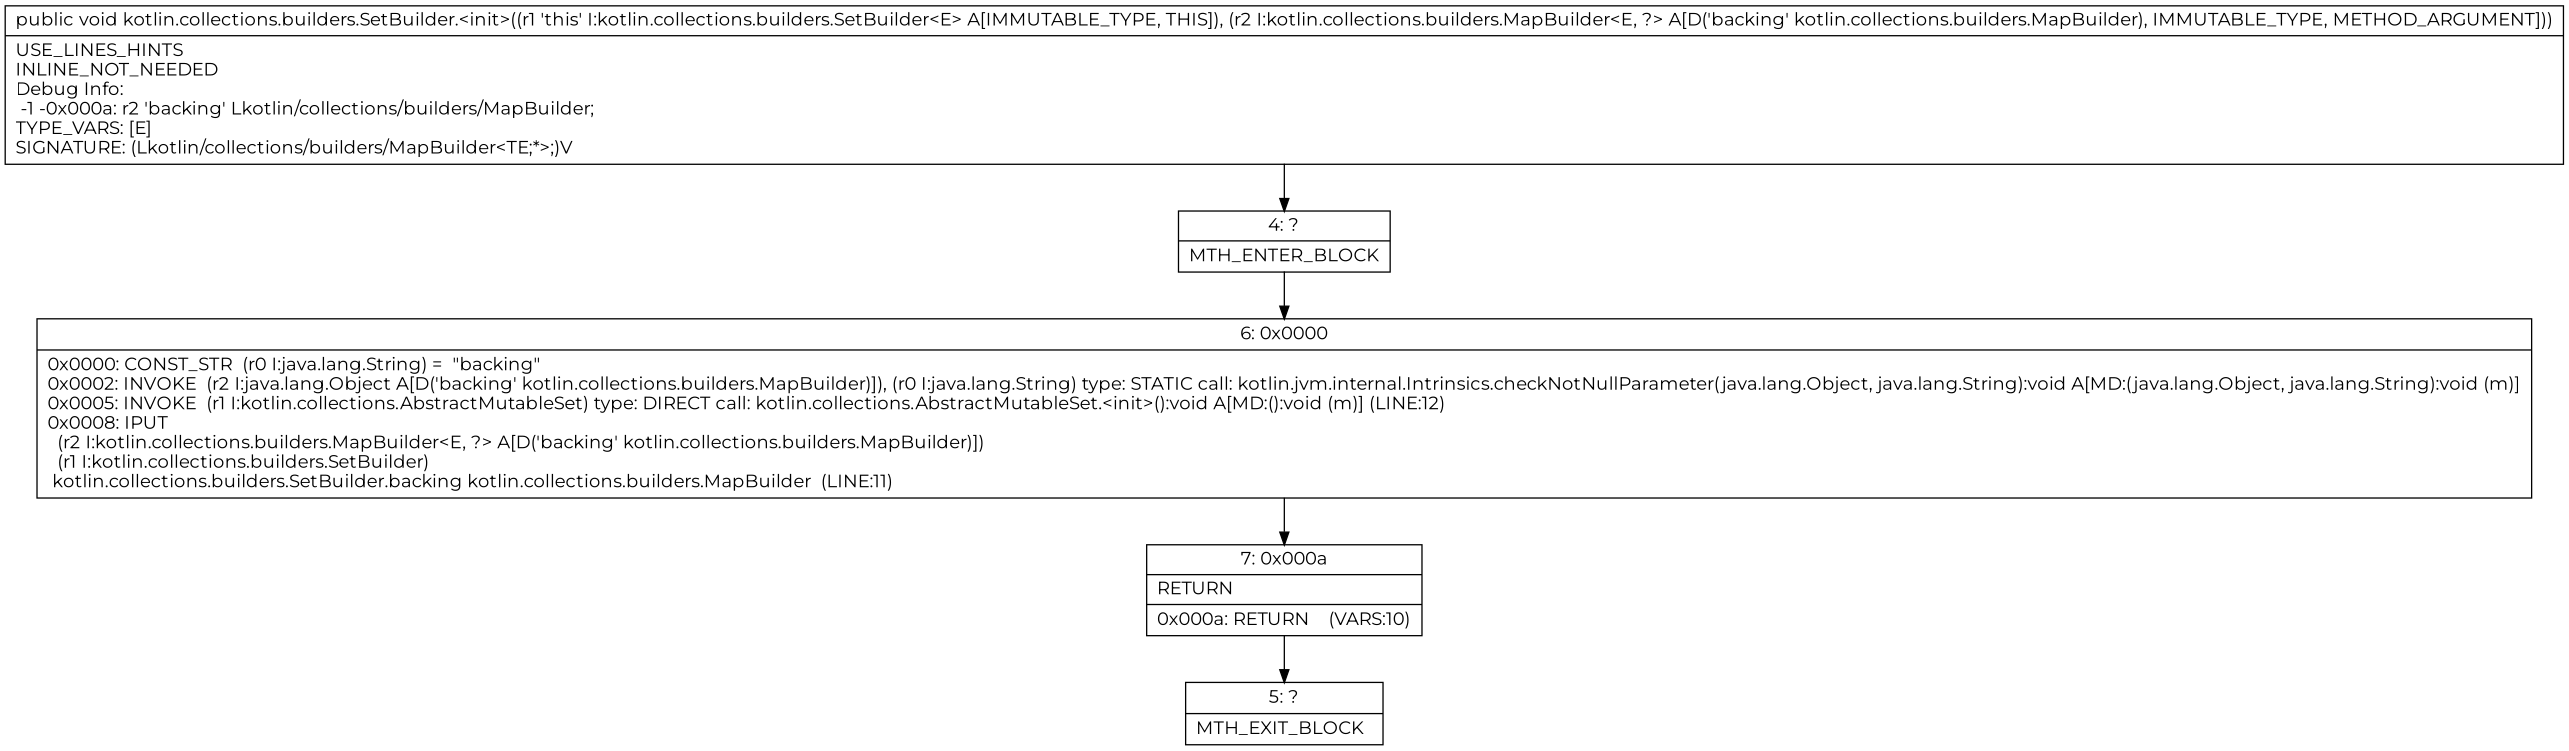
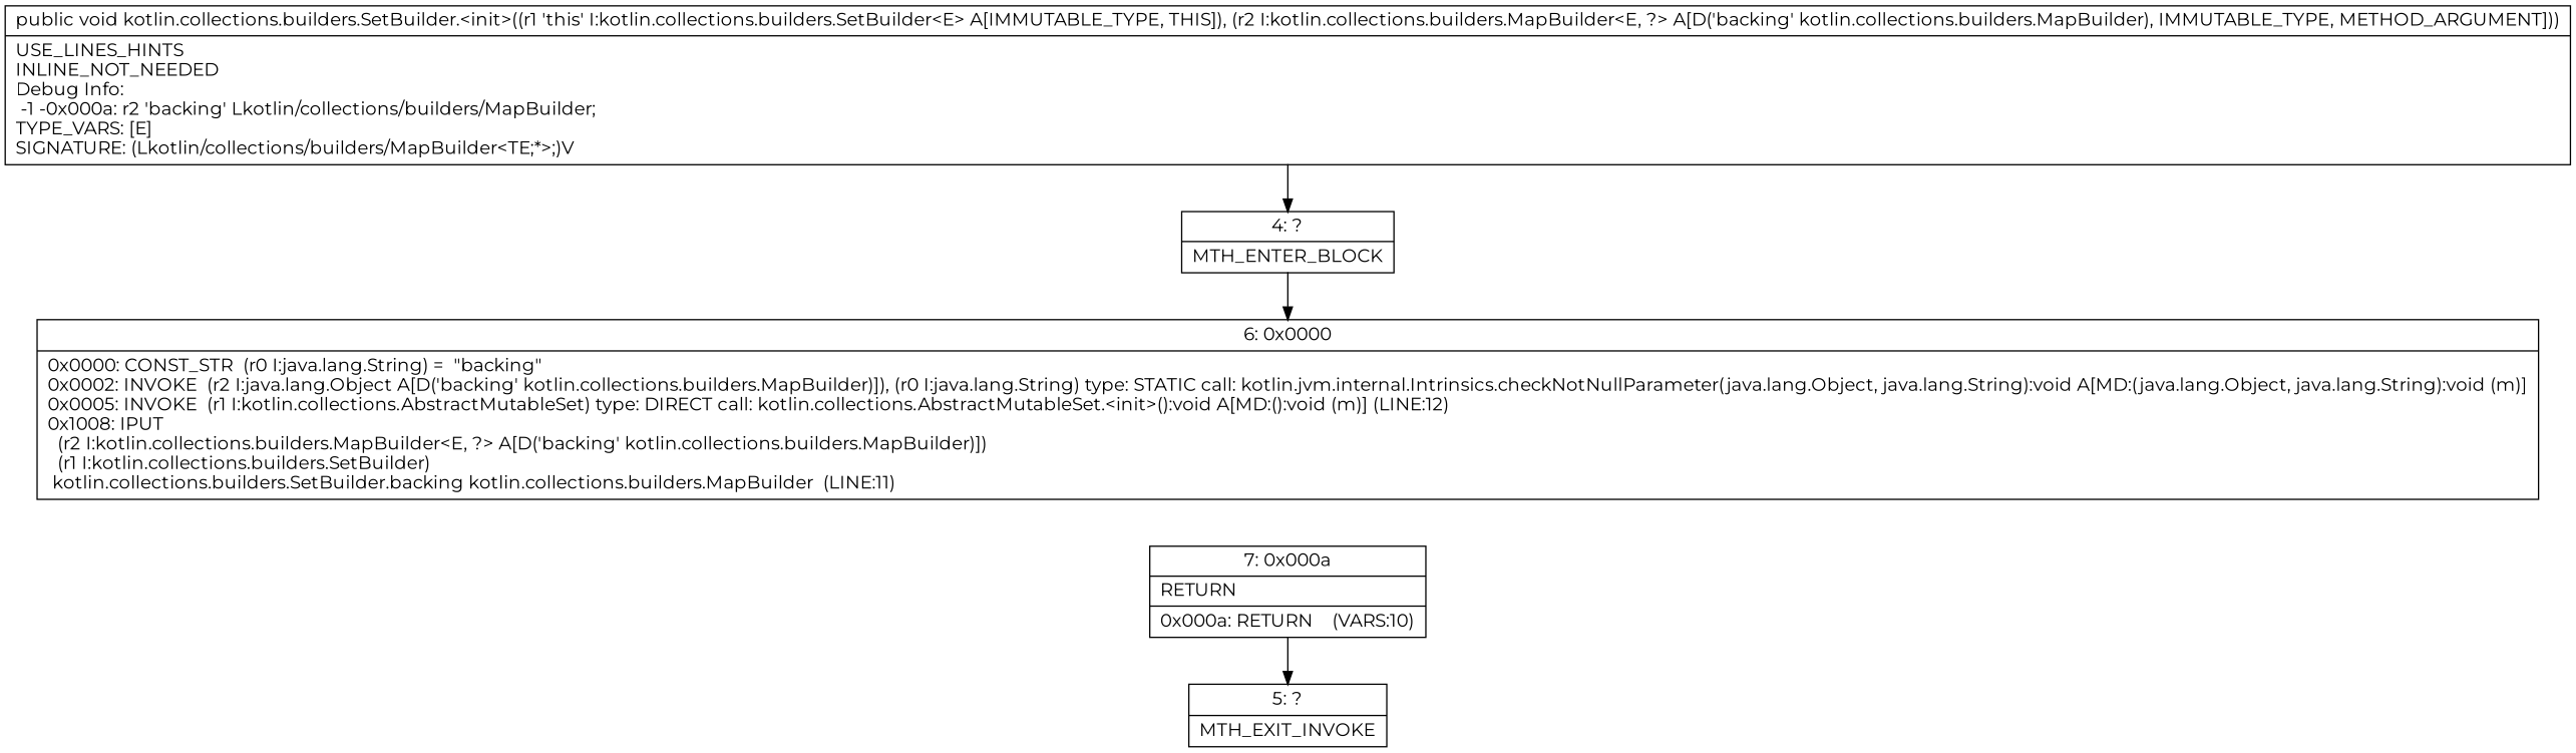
  digraph {
    fontname=Montserrat
    node [fontname=Montserrat shape=record]
    edge [fontname=Montserrat]
    n1 [label="{4\:\ ?|MTH_ENTER_BLOCK\l}"]
-   n2 [label="{6\:\ 0x0000|0x0000: CONST_STR  (r0 I:java.lang.String) =  \"backing\" \l0x0002: INVOKE  (r2 I:java.lang.Object A[D('backing' kotlin.collections.builders.MapBuilder)]), (r0 I:java.lang.String) type: STATIC call: kotlin.jvm.internal.Intrinsics.checkNotNullParameter(java.lang.Object, java.lang.String):void A[MD:(java.lang.Object, java.lang.String):void (m)]\l0x0005: INVOKE  (r1 I:kotlin.collections.AbstractMutableSet) type: DIRECT call: kotlin.collections.AbstractMutableSet.\<init\>():void A[MD:():void (m)] (LINE:12)\l0x0008: IPUT  \l  (r2 I:kotlin.collections.builders.MapBuilder\<E, ?\> A[D('backing' kotlin.collections.builders.MapBuilder)])\l  (r1 I:kotlin.collections.builders.SetBuilder)\l kotlin.collections.builders.SetBuilder.backing kotlin.collections.builders.MapBuilder  (LINE:11)\l}"]
+   n2 [label="{6\:\ 0x0000|0x0000: CONST_STR  (r0 I:java.lang.String) =  \"backing\" \l0x0002: INVOKE  (r2 I:java.lang.Object A[D('backing' kotlin.collections.builders.MapBuilder)]), (r0 I:java.lang.String) type: STATIC call: kotlin.jvm.internal.Intrinsics.checkNotNullParameter(java.lang.Object, java.lang.String):void A[MD:(java.lang.Object, java.lang.String):void (m)]\l0x0005: INVOKE  (r1 I:kotlin.collections.AbstractMutableSet) type: DIRECT call: kotlin.collections.AbstractMutableSet.\<init\>():void A[MD:():void (m)] (LINE:12)\l0x1008: IPUT  \l  (r2 I:kotlin.collections.builders.MapBuilder\<E, ?\> A[D('backing' kotlin.collections.builders.MapBuilder)])\l  (r1 I:kotlin.collections.builders.SetBuilder)\l kotlin.collections.builders.SetBuilder.backing kotlin.collections.builders.MapBuilder  (LINE:11)\l}"]
    n3 [label="{7\:\ 0x000a|RETURN\l|0x000a: RETURN    (VARS:10)\l}"]
-   n4 [label="{5\:\ ?|MTH_EXIT_BLOCK\l}"]
+   n4 [label="{5\:\ ?|MTH_EXIT_INVOKE\l}"]
    n5 [label="{public void kotlin.collections.builders.SetBuilder.\<init\>((r1 'this' I:kotlin.collections.builders.SetBuilder\<E\> A[IMMUTABLE_TYPE, THIS]), (r2 I:kotlin.collections.builders.MapBuilder\<E, ?\> A[D('backing' kotlin.collections.builders.MapBuilder), IMMUTABLE_TYPE, METHOD_ARGUMENT]))  | USE_LINES_HINTS\lINLINE_NOT_NEEDED\lDebug Info:\l  \-1 \-0x000a: r2 'backing' Lkotlin\/collections\/builders\/MapBuilder;\lTYPE_VARS: [E]\lSIGNATURE: (Lkotlin\/collections\/builders\/MapBuilder\<TE;*\>;)V\l}"]
    n1 -> n2
-   n2 -> n3
    n3 -> n4
    n5 -> n1
  }
